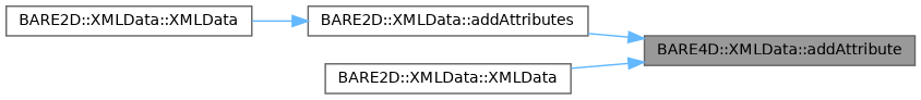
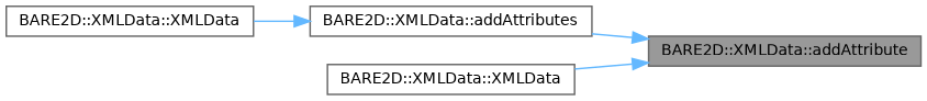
  digraph {
    rankdir=RL
    node [color=grey40 fillcolor=white fontname=Helvetica fontsize=10 shape=box style=filled]
    edge [color=steelblue1 dir=back fontname=Helvetica fontsize=10 labelfontname=Helvetica labelfontsize=10 style=solid]
-   n1 [color=gray40 fillcolor=grey60 fontcolor=black height=0.2 label="BARE4D::XMLData::addAttribute" width=0.4]
+   n1 [color=gray40 fillcolor=grey60 fontcolor=black height=0.2 label="BARE2D::XMLData::addAttribute" width=0.4]
    n2 [height=0.2 label="BARE2D::XMLData::addAttributes" width=0.4]
    n3 [height=0.2 label="BARE2D::XMLData::XMLData" width=0.4]
    n4 [height=0.2 label="BARE2D::XMLData::XMLData" width=0.4]
    n1 -> n2
    n1 -> n3
    n2 -> n4
  }
